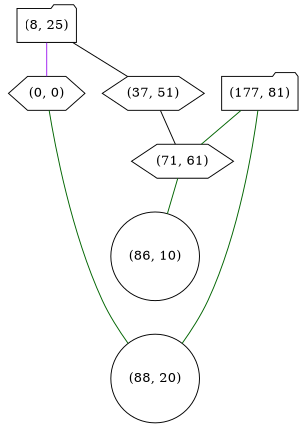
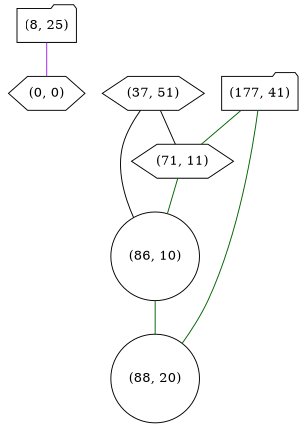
  graph {
    node [shape=hexagon]
    edge [color=darkgreen weight=1]
    "(8, 25)" [shape=folder]
    "(0, 0)"
    "(37, 51)"
-   "(71, 11)" [label="(71, 61)"]
+   "(71, 11)"
    "(86, 10)" [shape=circle]
    "(88, 20)" [shape=circle]
-   "(177, 81)" [shape=folder]
+   "(177, 81)" [shape=folder label="(177, 41)"]
    "(8, 25)" -- "(0, 0)" [color=purple weight=4]
-   "(8, 25)" -- "(37, 51)" [color=black]
+   "(86, 10)" -- "(37, 51)" [color=black]
    "(37, 51)" -- "(71, 11)" [color=black]
    "(71, 11)" -- "(86, 10)"
-   "(0, 0)" -- "(88, 20)"
+   "(86, 10)" -- "(88, 20)"
    "(177, 81)" -- "(71, 11)"
    "(177, 81)" -- "(88, 20)"
  }
